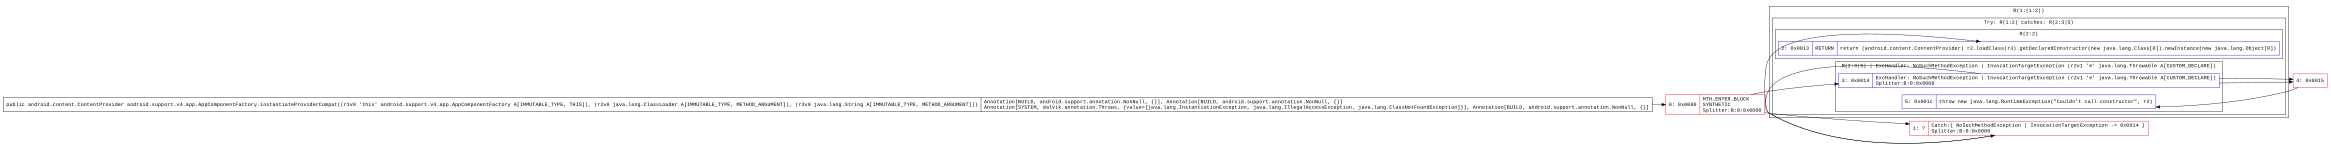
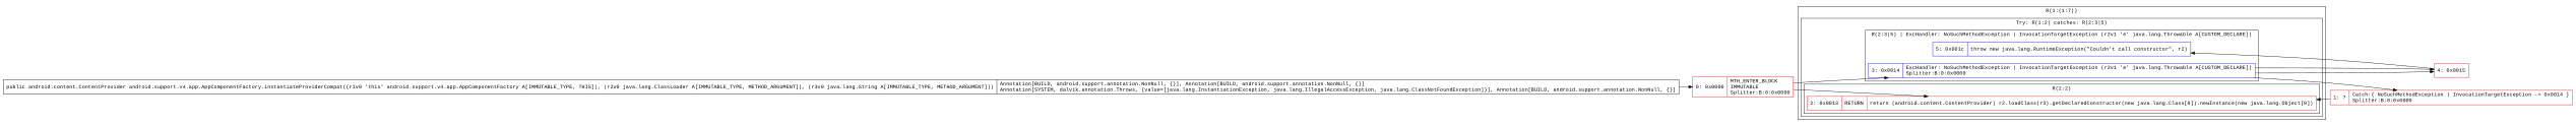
  digraph {
    fontname="Liberation Mono"
    rankdir=LR
    node [color=blue fontname="Liberation Mono" shape=record]
    edge [fontname="Liberation Mono"]
-   n1 [label="{2\:\ 0x0013|RETURN\l|return (android.content.ContentProvider) r2.loadClass(r3).getDeclaredConstructor(new java.lang.Class[0]).newInstance(new java.lang.Object[0])\l}"]
+   n1 [color=red label="{2\:\ 0x0013|RETURN\l|return (android.content.ContentProvider) r2.loadClass(r3).getDeclaredConstructor(new java.lang.Class[0]).newInstance(new java.lang.Object[0])\l}"]
    n2 [label="{3\:\ 0x0014|ExcHandler: NoSuchMethodException \| InvocationTargetException (r2v1 'e' java.lang.Throwable A[CUSTOM_DECLARE])\lSplitter:B:0:0x0000\l}"]
    n3 [label="{5\:\ 0x001c|throw new java.lang.RuntimeException(\"Couldn't call constructor\", r2)\l}"]
    n4 [color=red label="{4\:\ 0x0015}"]
    n5 [color=red label="{1\:\ ?|Catch:\{ NoSuchMethodException \| InvocationTargetException \-\> 0x0014 \}\lSplitter:B:0:0x0000\l}"]
-   n6 [color=red label="{0\:\ 0x0000|MTH_ENTER_BLOCK\lSYNTHETIC\lSplitter:B:0:0x0000\l}"]
+   n6 [color=red label="{0\:\ 0x0000|MTH_ENTER_BLOCK\lIMMUTABLE\lSplitter:B:0:0x0000\l}"]
    n7 [label="{public android.content.ContentProvider android.support.v4.app.AppComponentFactory.instantiateProviderCompat((r1v0 'this' android.support.v4.app.AppComponentFactory A[IMMUTABLE_TYPE, THIS]), (r2v0 java.lang.ClassLoader A[IMMUTABLE_TYPE, METHOD_ARGUMENT]), (r3v0 java.lang.String A[IMMUTABLE_TYPE, METHOD_ARGUMENT]))  | Annotation[BUILD, android.support.annotation.NonNull, \{\}], Annotation[BUILD, android.support.annotation.NonNull, \{\}]\lAnnotation[SYSTEM, dalvik.annotation.Throws, \{value=[java.lang.InstantiationException, java.lang.IllegalAccessException, java.lang.ClassNotFoundException]\}], Annotation[BUILD, android.support.annotation.NonNull, \{\}]\l}" color=""]
    subgraph cluster_1 {
-     label="R(1:(1:2))"
+     label="R(1:(1:7))"
      subgraph cluster_2 {
        label="Try: R(1:2) catches: R(2:3|5)"
        subgraph cluster_3 {
          label="R(2:2)"
          n1
        }
        subgraph cluster_4 {
          label="R(2:3|5) | ExcHandler: NoSuchMethodException \| InvocationTargetException (r2v1 'e' java.lang.Throwable A[CUSTOM_DECLARE])\l"
          n2
          n3
        }
      }
    }
    subgraph cluster_5 {
      label="R(2:3|5) | ExcHandler: NoSuchMethodException \| InvocationTargetException (r2v1 'e' java.lang.Throwable A[CUSTOM_DECLARE])\l"
    }
    n2 -> n4
    n2 -> n4
    n2 -> n5
    n4 -> n3
    n5 -> n1
    n6 -> n2
-   n6 -> n5
+   n6 -> n1
    n7 -> n6
  }
